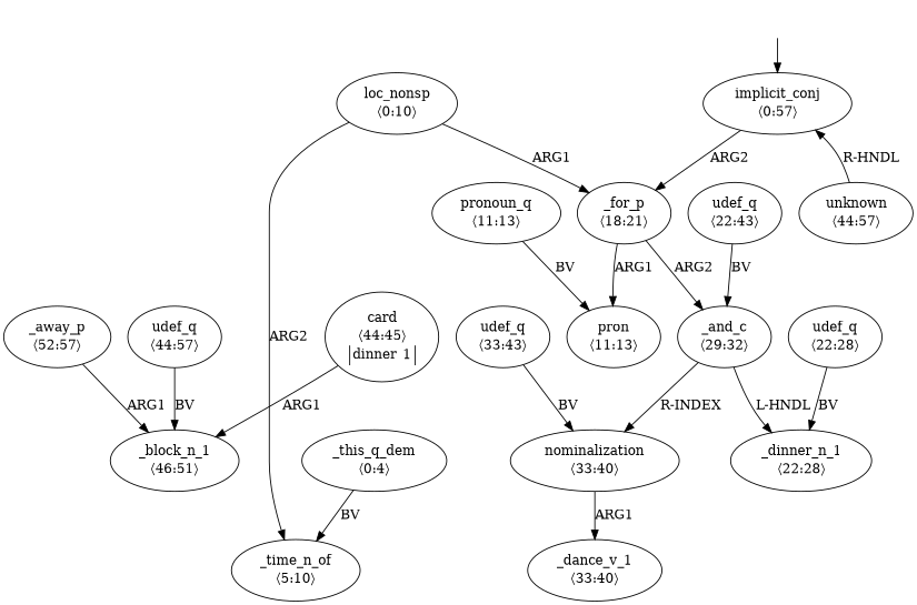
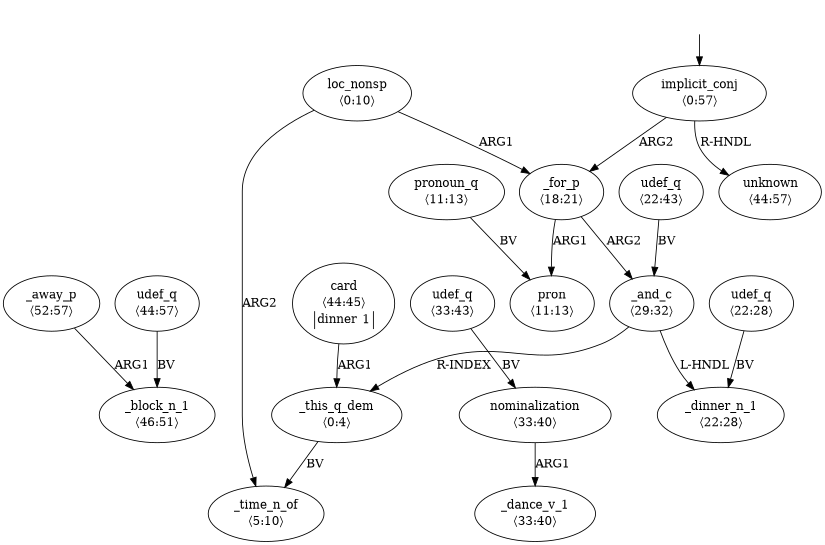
  digraph {
    top [style=invis]
    n2 [label=<<table align="center" border="0" cellspacing="0"><tr><td colspan="2">implicit_conj</td></tr><tr><td colspan="2">〈0:57〉</td></tr></table>>]
    n3 [label=<<table align="center" border="0" cellspacing="0"><tr><td colspan="2">_for_p</td></tr><tr><td colspan="2">〈18:21〉</td></tr></table>>]
    n4 [label=<<table align="center" border="0" cellspacing="0"><tr><td colspan="2">unknown</td></tr><tr><td colspan="2">〈44:57〉</td></tr></table>>]
    n5 [label=<<table align="center" border="0" cellspacing="0"><tr><td colspan="2">pron</td></tr><tr><td colspan="2">〈11:13〉</td></tr></table>>]
    n6 [label=<<table align="center" border="0" cellspacing="0"><tr><td colspan="2">_and_c</td></tr><tr><td colspan="2">〈29:32〉</td></tr></table>>]
    n7 [label=<<table align="center" border="0" cellspacing="0"><tr><td colspan="2">loc_nonsp</td></tr><tr><td colspan="2">〈0:10〉</td></tr></table>>]
    n8 [label=<<table align="center" border="0" cellspacing="0"><tr><td colspan="2">_time_n_of</td></tr><tr><td colspan="2">〈5:10〉</td></tr></table>>]
    n9 [label=<<table align="center" border="0" cellspacing="0"><tr><td colspan="2">_this_q_dem</td></tr><tr><td colspan="2">〈0:4〉</td></tr></table>>]
    n10 [label=<<table align="center" border="0" cellspacing="0"><tr><td colspan="2">pronoun_q</td></tr><tr><td colspan="2">〈11:13〉</td></tr></table>>]
    n11 [label=<<table align="center" border="0" cellspacing="0"><tr><td colspan="2">_dinner_n_1</td></tr><tr><td colspan="2">〈22:28〉</td></tr></table>>]
    n12 [label=<<table align="center" border="0" cellspacing="0"><tr><td colspan="2">nominalization</td></tr><tr><td colspan="2">〈33:40〉</td></tr></table>>]
    n13 [label=<<table align="center" border="0" cellspacing="0"><tr><td colspan="2">udef_q</td></tr><tr><td colspan="2">〈22:43〉</td></tr></table>>]
    n14 [label=<<table align="center" border="0" cellspacing="0"><tr><td colspan="2">udef_q</td></tr><tr><td colspan="2">〈22:28〉</td></tr></table>>]
    n15 [label=<<table align="center" border="0" cellspacing="0"><tr><td colspan="2">_dance_v_1</td></tr><tr><td colspan="2">〈33:40〉</td></tr></table>>]
    n16 [label=<<table align="center" border="0" cellspacing="0"><tr><td colspan="2">udef_q</td></tr><tr><td colspan="2">〈33:43〉</td></tr></table>>]
    n17 [label=<<table align="center" border="0" cellspacing="0"><tr><td colspan="2">_block_n_1</td></tr><tr><td colspan="2">〈46:51〉</td></tr></table>>]
    n18 [label=<<table align="center" border="0" cellspacing="0"><tr><td colspan="2">udef_q</td></tr><tr><td colspan="2">〈44:57〉</td></tr></table>>]
    n19 [label=<<table align="center" border="0" cellspacing="0"><tr><td colspan="2">card</td></tr><tr><td colspan="2">〈44:45〉</td></tr><tr><td sides="l" border="1" align="left">dinner</td><td sides="r" border="1" align="left">1</td></tr></table>>]
    n20 [label=<<table align="center" border="0" cellspacing="0"><tr><td colspan="2">_away_p</td></tr><tr><td colspan="2">〈52:57〉</td></tr></table>>]
    top -> n2
    n2 -> n3 [label=ARG2]
-   n4 -> n2 [label="R-HNDL"]
+   n2 -> n4 [label="R-HNDL"]
    n3 -> n5 [label=ARG1]
    n3 -> n6 [label=ARG2]
    n6 -> n11 [label="L-HNDL"]
-   n6 -> n12 [label="R-INDEX"]
+   n6 -> n9 [label="R-INDEX"]
    n7 -> n3 [label=ARG1]
    n7 -> n8 [label=ARG2]
    n9 -> n8 [label=BV]
    n10 -> n5 [label=BV]
    n12 -> n15 [label=ARG1]
    n13 -> n6 [label=BV]
    n14 -> n11 [label=BV]
    n16 -> n12 [label=BV]
    n18 -> n17 [label=BV]
-   n19 -> n17 [label=ARG1]
+   n19 -> n9 [label=ARG1]
    n20 -> n17 [label=ARG1]
  }
